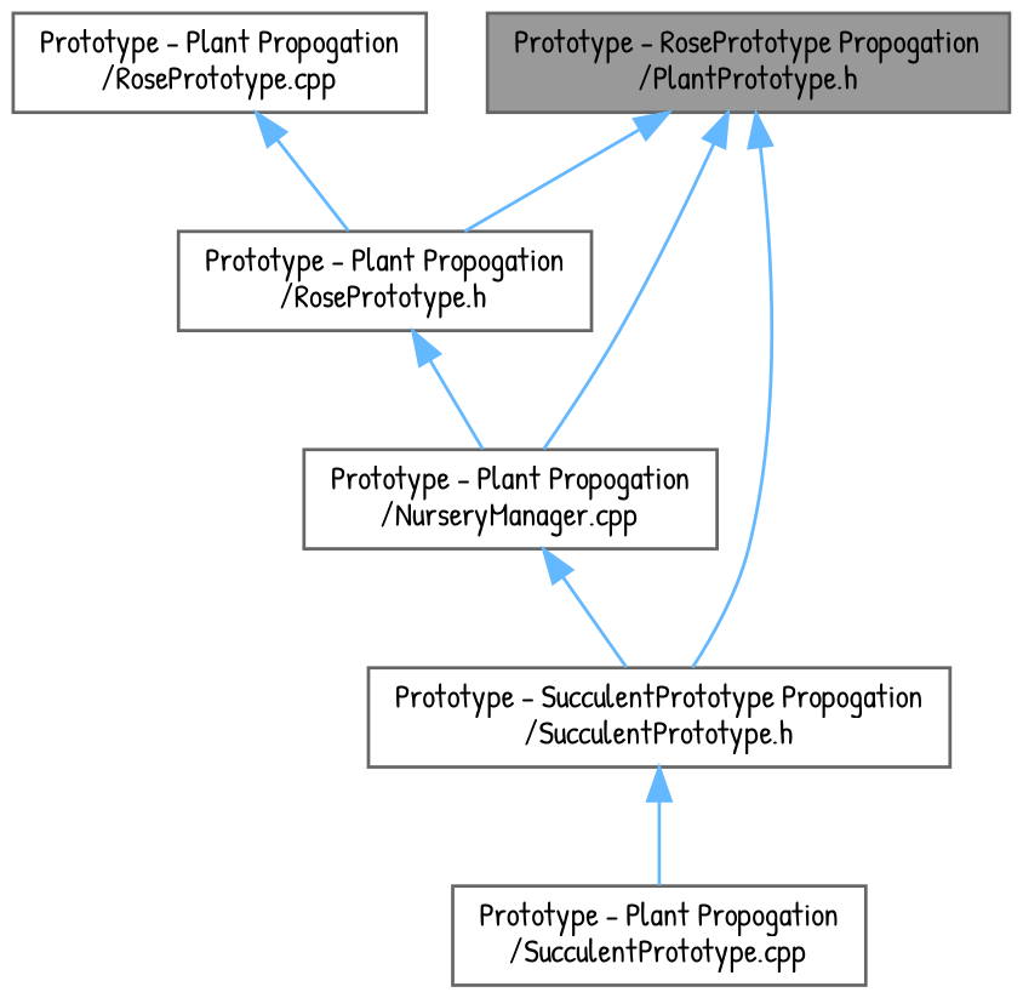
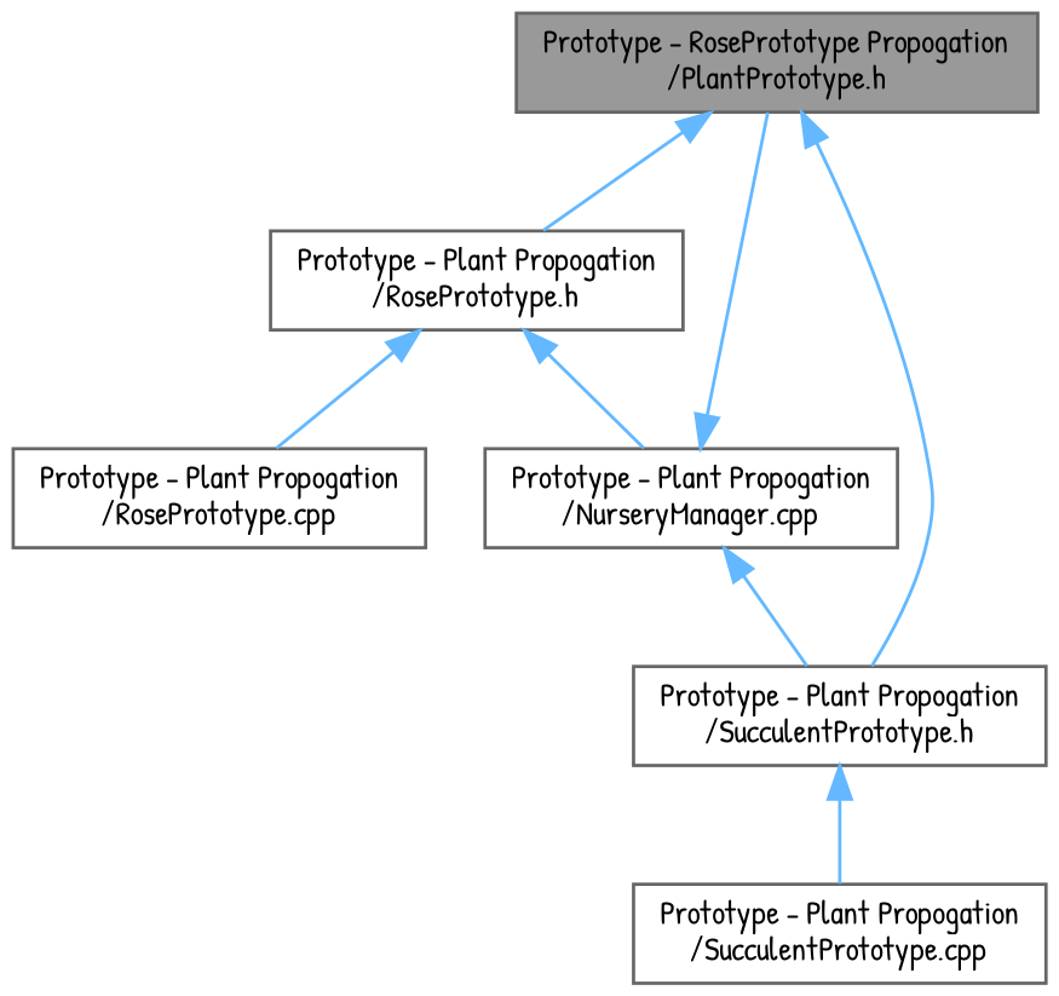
  digraph {
    fontname="Patrick Hand"
    node [color=grey40 fillcolor=white fontname="Patrick Hand" fontsize=10 shape=box style=filled]
    edge [color=steelblue1 dir=back fontname="Patrick Hand" fontsize=10 labelfontname=Helvetica labelfontsize=10 style=solid]
    n1 [color=gray40 fillcolor=grey60 fontcolor=black height=0.2 label="Prototype - RosePrototype Propogation\l/PlantPrototype.h" width=0.4]
    n2 [height=0.2 label="Prototype - Plant Propogation\l/NurseryManager.cpp" width=0.4]
    n3 [height=0.2 label="Prototype - Plant Propogation\l/RosePrototype.h" width=0.4]
-   n4 [height=0.2 label="Prototype - SucculentPrototype Propogation\l/SucculentPrototype.h" width=0.4]
+   n4 [height=0.2 label="Prototype - Plant Propogation\l/SucculentPrototype.h" width=0.4]
    n5 [height=0.2 label="Prototype - Plant Propogation\l/RosePrototype.cpp" width=0.4]
    n6 [height=0.2 label="Prototype - Plant Propogation\l/SucculentPrototype.cpp" width=0.4]
-   n1 -> n2
+   n2 -> n1
    n1 -> n3
    n1 -> n4
    n2 -> n4
    n3 -> n2
-   n5 -> n3
+   n3 -> n5
    n4 -> n6
  }
